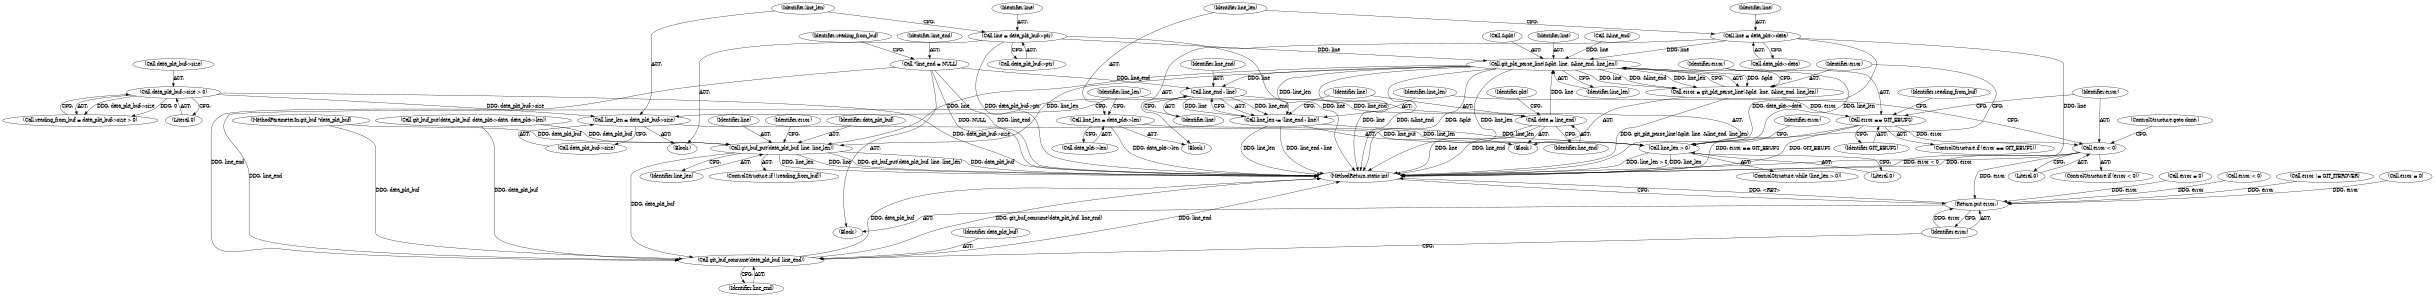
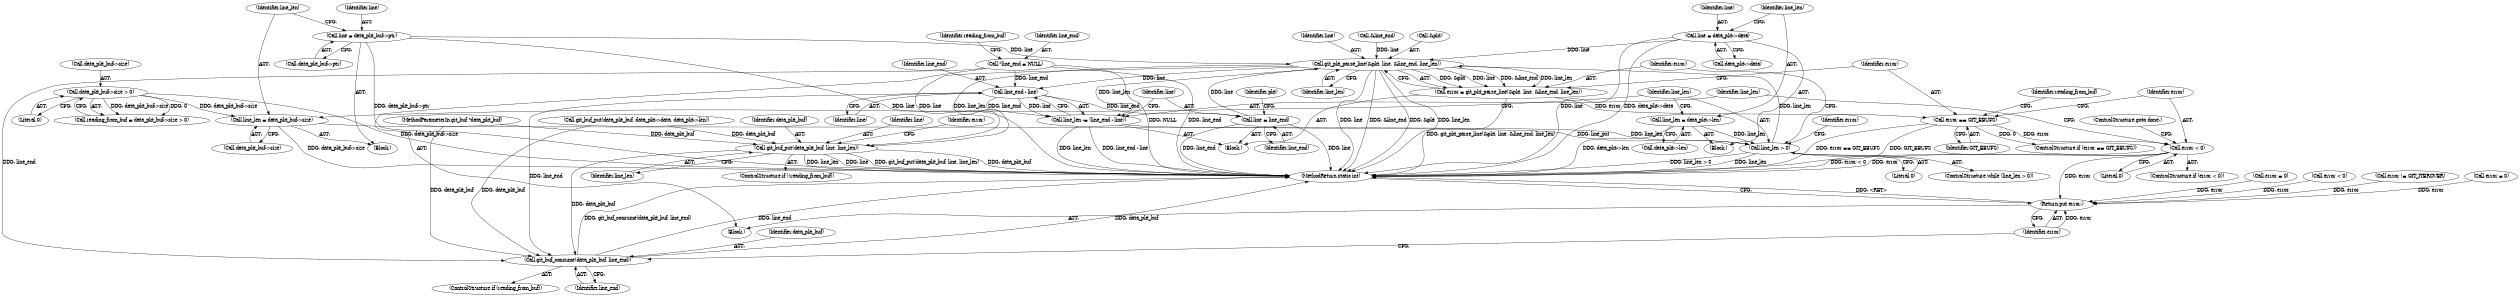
  digraph {
    n1 [label="(Call,git_pkt_parse_line(&pkt, line, &line_end, line_len))"]
    n2 [label="(Call,line_end - line)"]
    n3 [label="(Call,line_len -= (line_end - line))"]
    n4 [label="(Call,error = git_pkt_parse_line(&pkt, line, &line_end, line_len))"]
    n5 [label="(Call,git_buf_put(data_pkt_buf, line, line_len))"]
    n6 [label="(MethodReturn,static int)"]
    n7 [label="(Identifier,line_len)"]
-   n8 [label="(Call,data = line_end)"]
+   n8 [label="(Call,line = line_end)"]
    n9 [label="(Call,git_buf_consume(data_pkt_buf, line_end))"]
    n10 [label="(Identifier,line)"]
    n11 [label="(Block,)"]
    n12 [label="(Call,line_len > 0)"]
    n13 [label="(Call,error == GIT_EBUFS)"]
    n14 [label="(Identifier,line_len)"]
    n15 [label="(ControlStructure,if (!reading_from_buf))"]
    n16 [label="(Return,put error;)"]
    n17 [label="(Identifier,line_end)"]
+   n18 [label="(ControlStructure,if (reading_from_buf))"]
    n19 [label="(Identifier,line_end)"]
    n20 [label="(Call,*line_end = NULL)"]
    n21 [label="(Block,)"]
    n22 [label="(Call,line = data_pkt->data)"]
    n23 [label="(Call,data_pkt->data)"]
    n24 [label="(Block,)"]
    n25 [label="(Call,line = data_pkt_buf->ptr)"]
    n26 [label="(Call,data_pkt_buf->ptr)"]
    n27 [label="(Block,)"]
    n28 [label="(Literal,0)"]
    n29 [label="(ControlStructure,while (line_len > 0))"]
    n30 [label="(Call,line_len = data_pkt_buf->size)"]
    n31 [label="(Call,data_pkt_buf->size)"]
    n32 [label="(Call,data_pkt_buf->size > 0)"]
    n33 [label="(Call,reading_from_buf = data_pkt_buf->size > 0)"]
    n34 [label="(Literal,0)"]
    n35 [label="(Call,line_len = data_pkt->len)"]
    n36 [label="(Call,data_pkt->len)"]
    n37 [label="(Call,error < 0)"]
    n38 [label="(Identifier,GIT_EBUFS)"]
    n39 [label="(ControlStructure,if (error == GIT_EBUFS))"]
    n40 [label="(Literal,0)"]
    n41 [label="(ControlStructure,if (error < 0))"]
    n42 [label="(Identifier,error)"]
    n43 [label="(Identifier,line_len)"]
    n44 [label="(Identifier,line_len)"]
    n45 [label="(Identifier,line_len)"]
    n46 [label="(Identifier,reading_from_buf)"]
    n47 [label="(Identifier,line)"]
    n48 [label="(Identifier,line)"]
    n49 [label="(Call,error = 0)"]
    n50 [label="(Identifier,line_end)"]
    n51 [label="(Identifier,error)"]
    n52 [label="(Call,error < 0)"]
    n53 [label="(Identifier,line_len)"]
    n54 [label="(Call,&line_end)"]
    n55 [label="(Identifier,error)"]
    n56 [label="(Call,error != GIT_ITEROVER)"]
    n57 [label="(Identifier,error)"]
    n58 [label="(MethodParameterIn,git_buf *data_pkt_buf)"]
    n59 [label="(Identifier,data_pkt_buf)"]
    n60 [label="(Identifier,line_end)"]
    n61 [label="(Identifier,line)"]
    n62 [label="(Call,error = 0)"]
    n63 [label="(ControlStructure,goto done;)"]
    n64 [label="(Call,git_buf_put(data_pkt_buf, data_pkt->data, data_pkt->len))"]
    n65 [label="(Identifier,line)"]
    n66 [label="(Identifier,pkt)"]
    n67 [label="(Identifier,error)"]
    n68 [label="(Identifier,error)"]
    n69 [label="(Call,&pkt)"]
    n70 [label="(Identifier,data_pkt_buf)"]
    n71 [label="(Call,data_pkt_buf->size)"]
    n72 [label="(Identifier,line)"]
    n73 [label="(Identifier,reading_from_buf)"]
    n1 -> n2 [label="DDG: line"]
    n1 -> n3 [label="DDG: line_len"]
    n1 -> n4 [label="AST: "]
    n1 -> n4 [label="DDG: &pkt"]
    n1 -> n4 [label="DDG: line"]
    n1 -> n4 [label="DDG: &line_end"]
    n1 -> n4 [label="DDG: line_len"]
    n1 -> n5 [label="DDG: line"]
    n1 -> n5 [label="DDG: line_len"]
    n1 -> n6 [label="DDG: line"]
    n1 -> n6 [label="DDG: &line_end"]
    n1 -> n6 [label="DDG: &pkt"]
    n1 -> n6 [label="DDG: line_len"]
    n1 -> n7 [label="CFG: "]
    n2 -> n3 [label="AST: "]
    n2 -> n3 [label="DDG: line_end"]
    n2 -> n3 [label="DDG: line"]
    n2 -> n8 [label="DDG: line_end"]
    n2 -> n9 [label="DDG: line_end"]
    n2 -> n10 [label="CFG: "]
    n3 -> n2 [label="CFG: "]
    n3 -> n6 [label="DDG: line_len"]
    n3 -> n6 [label="DDG: line_end - line"]
    n3 -> n11 [label="AST: "]
    n3 -> n12 [label="DDG: line_len"]
    n4 -> n1 [label="CFG: "]
    n4 -> n6 [label="DDG: git_pkt_parse_line(&pkt, line, &line_end, line_len)"]
    n4 -> n11 [label="AST: "]
    n4 -> n13 [label="DDG: error"]
    n5 -> n6 [label="DDG: data_pkt_buf"]
    n5 -> n6 [label="DDG: line_len"]
    n5 -> n6 [label="DDG: line"]
    n5 -> n6 [label="DDG: git_buf_put(data_pkt_buf, line, line_len)"]
    n5 -> n9 [label="DDG: data_pkt_buf"]
    n5 -> n14 [label="CFG: "]
    n5 -> n15 [label="AST: "]
    n6 -> n16 [label="CFG: "]
    n7 -> n1 [label="AST: "]
    n8 -> n1 [label="DDG: line"]
    n8 -> n6 [label="DDG: line_end"]
    n8 -> n6 [label="DDG: line"]
    n8 -> n11 [label="AST: "]
    n8 -> n17 [label="CFG: "]
    n9 -> n6 [label="DDG: git_buf_consume(data_pkt_buf, line_end)"]
    n9 -> n6 [label="DDG: line_end"]
    n9 -> n6 [label="DDG: data_pkt_buf"]
+   n9 -> n18 [label="AST: "]
    n9 -> n19 [label="CFG: "]
    n10 -> n2 [label="AST: "]
    n12 -> n1 [label="DDG: line_len"]
    n12 -> n6 [label="DDG: line_len > 0"]
    n12 -> n6 [label="DDG: line_len"]
    n12 -> n28 [label="CFG: "]
    n12 -> n29 [label="AST: "]
    n13 -> n6 [label="DDG: error == GIT_EBUFS"]
    n13 -> n6 [label="DDG: GIT_EBUFS"]
    n13 -> n37 [label="DDG: error"]
    n13 -> n38 [label="CFG: "]
-   n13 -> n39 [label="AST: "]
+   n13 -> n39 [label="DDG: 0"]
    n14 -> n5 [label="AST: "]
    n16 -> n6 [label="DDG: <RET>"]
    n16 -> n21 [label="AST: "]
    n16 -> n42 [label="CFG: "]
    n17 -> n8 [label="AST: "]
    n19 -> n9 [label="AST: "]
    n20 -> n2 [label="DDG: line_end"]
    n20 -> n6 [label="DDG: NULL"]
    n20 -> n6 [label="DDG: line_end"]
    n20 -> n9 [label="DDG: line_end"]
    n20 -> n21 [label="AST: "]
    n22 -> n1 [label="DDG: line"]
    n22 -> n6 [label="DDG: line"]
    n22 -> n6 [label="DDG: data_pkt->data"]
    n22 -> n23 [label="CFG: "]
    n22 -> n24 [label="AST: "]
    n23 -> n22 [label="AST: "]
    n25 -> n1 [label="DDG: line"]
    n25 -> n6 [label="DDG: data_pkt_buf->ptr"]
    n25 -> n6 [label="DDG: line"]
    n25 -> n26 [label="CFG: "]
    n25 -> n27 [label="AST: "]
    n26 -> n25 [label="AST: "]
    n28 -> n12 [label="AST: "]
+   n30 -> n6 [label="DDG: data_pkt_buf->size"]
    n30 -> n12 [label="DDG: line_put"]
    n30 -> n27 [label="AST: "]
    n30 -> n31 [label="CFG: "]
    n31 -> n30 [label="AST: "]
    n32 -> n6 [label="DDG: data_pkt_buf->size"]
    n32 -> n30 [label="DDG: data_pkt_buf->size"]
    n32 -> n33 [label="AST: "]
    n32 -> n33 [label="DDG: data_pkt_buf->size"]
    n32 -> n33 [label="DDG: 0"]
    n32 -> n34 [label="CFG: "]
    n33 -> n32 [label="CFG: "]
    n34 -> n32 [label="AST: "]
    n35 -> n6 [label="DDG: data_pkt->len"]
    n35 -> n12 [label="DDG: line_len"]
    n35 -> n24 [label="AST: "]
    n35 -> n36 [label="CFG: "]
    n36 -> n35 [label="AST: "]
    n37 -> n6 [label="DDG: error < 0"]
    n37 -> n6 [label="DDG: error"]
    n37 -> n16 [label="DDG: error"]
    n37 -> n40 [label="CFG: "]
    n37 -> n41 [label="AST: "]
    n38 -> n13 [label="AST: "]
    n40 -> n37 [label="AST: "]
    n42 -> n9 [label="CFG: "]
    n42 -> n16 [label="AST: "]
    n42 -> n16 [label="DDG: error"]
    n43 -> n22 [label="CFG: "]
    n43 -> n35 [label="AST: "]
    n44 -> n3 [label="AST: "]
    n44 -> n37 [label="CFG: "]
    n45 -> n25 [label="CFG: "]
    n45 -> n30 [label="AST: "]
    n46 -> n20 [label="CFG: "]
    n47 -> n3 [label="CFG: "]
    n47 -> n8 [label="AST: "]
    n48 -> n1 [label="AST: "]
    n49 -> n16 [label="DDG: error"]
    n50 -> n20 [label="AST: "]
    n51 -> n4 [label="AST: "]
    n51 -> n12 [label="CFG: "]
    n52 -> n16 [label="DDG: error"]
    n53 -> n12 [label="AST: "]
    n53 -> n30 [label="CFG: "]
    n53 -> n35 [label="CFG: "]
    n54 -> n1 [label="DDG: line"]
    n55 -> n4 [label="CFG: "]
    n55 -> n13 [label="AST: "]
    n56 -> n16 [label="DDG: error"]
    n57 -> n5 [label="CFG: "]
    n58 -> n5 [label="DDG: data_pkt_buf"]
    n58 -> n9 [label="DDG: data_pkt_buf"]
    n59 -> n9 [label="AST: "]
    n60 -> n2 [label="AST: "]
    n61 -> n22 [label="AST: "]
    n62 -> n16 [label="DDG: error"]
    n63 -> n37 [label="CFG: "]
    n64 -> n5 [label="DDG: data_pkt_buf"]
    n64 -> n9 [label="DDG: data_pkt_buf"]
    n65 -> n25 [label="AST: "]
    n66 -> n8 [label="CFG: "]
    n67 -> n12 [label="CFG: "]
    n68 -> n13 [label="CFG: "]
    n68 -> n37 [label="AST: "]
    n69 -> n1 [label="AST: "]
    n70 -> n5 [label="AST: "]
    n71 -> n32 [label="AST: "]
    n72 -> n5 [label="AST: "]
    n73 -> n13 [label="CFG: "]
  }
